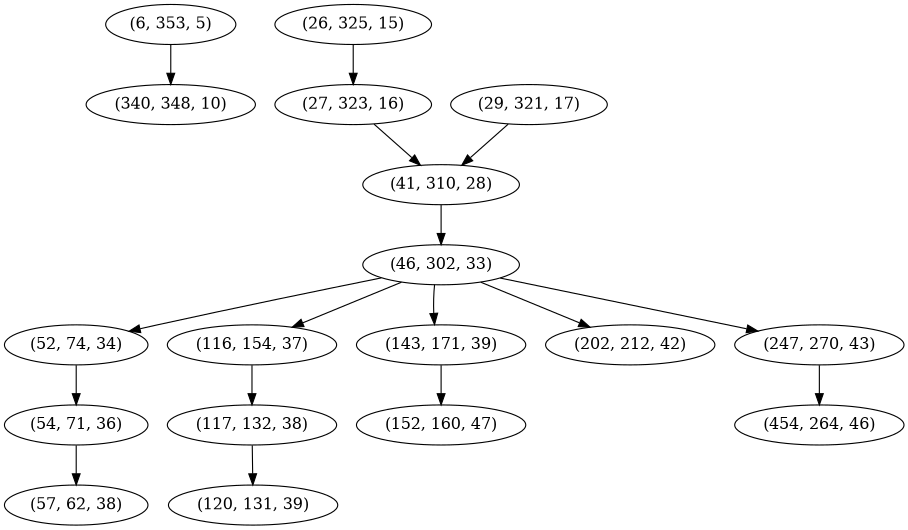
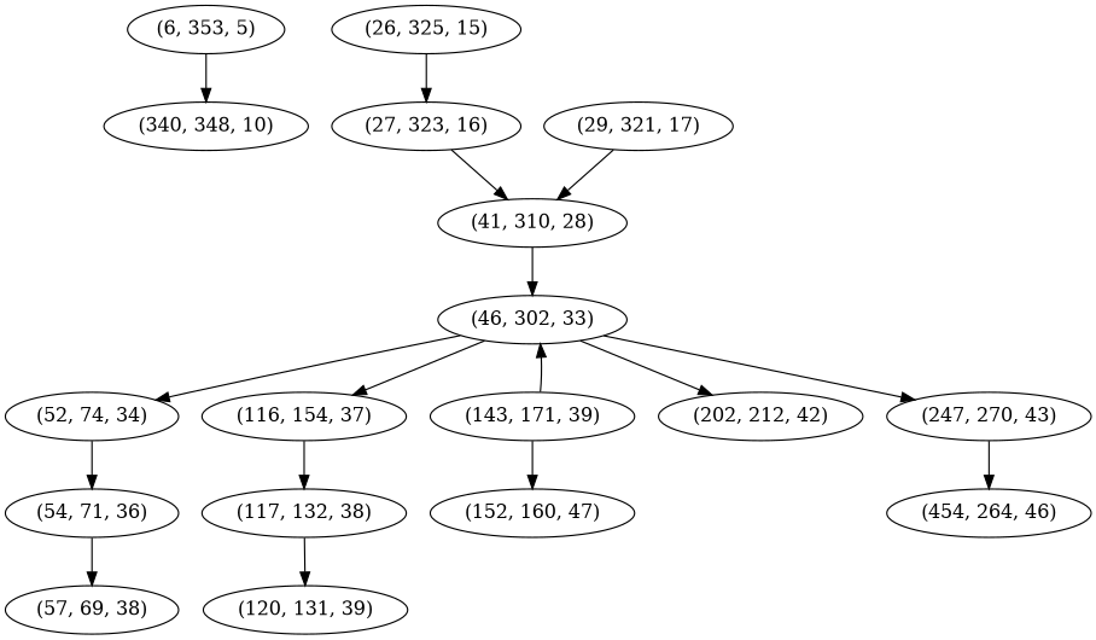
  digraph {
    "(6, 353, 5)"
    "(340, 348, 10)"
    "(26, 325, 15)"
    "(27, 323, 16)"
    "(41, 310, 28)"
    "(29, 321, 17)"
    "(46, 302, 33)"
    "(52, 74, 34)"
    n9 [label="(116, 154, 37)"]
    "(143, 171, 39)"
    "(202, 212, 42)"
    "(247, 270, 43)"
    "(54, 71, 36)"
    "(117, 132, 38)"
    "(152, 160, 47)"
    n16 [label="(454, 264, 46)"]
-   "(57, 69, 38)" [label="(57, 62, 38)"]
+   "(57, 69, 38)"
    "(120, 131, 39)"
    "(6, 353, 5)" -> "(340, 348, 10)"
    "(26, 325, 15)" -> "(27, 323, 16)"
    "(27, 323, 16)" -> "(41, 310, 28)"
    "(41, 310, 28)" -> "(46, 302, 33)"
    "(29, 321, 17)" -> "(41, 310, 28)"
    "(46, 302, 33)" -> "(52, 74, 34)"
    "(46, 302, 33)" -> n9
-   "(46, 302, 33)" -> "(143, 171, 39)"
+   "(143, 171, 39)" -> "(46, 302, 33)"
    "(46, 302, 33)" -> "(202, 212, 42)"
    "(46, 302, 33)" -> "(247, 270, 43)"
    "(52, 74, 34)" -> "(54, 71, 36)"
    n9 -> "(117, 132, 38)"
    "(143, 171, 39)" -> "(152, 160, 47)"
    "(247, 270, 43)" -> n16
    "(54, 71, 36)" -> "(57, 69, 38)"
    "(117, 132, 38)" -> "(120, 131, 39)"
  }
